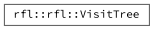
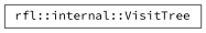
  digraph {
    rankdir=LR
    fontname="Source Code Pro"
-   n1 [color=grey40 fillcolor=white fontname="Source Code Pro" fontsize=10 height=0.2 label="rfl::rfl::VisitTree" shape=box style=filled width=0.4]
+   n1 [color=grey40 fillcolor=white fontname="Source Code Pro" fontsize=10 height=0.2 label="rfl::internal::VisitTree" shape=box style=filled width=0.4]
  }
